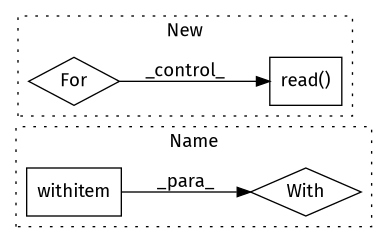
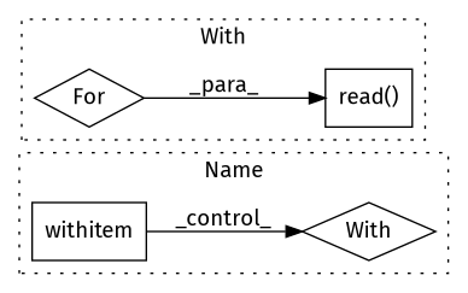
  digraph {
    fontname="Fira Sans"
    rankdir=LR
    node [fontname="Fira Sans" shape=diamond]
    edge [fontname="Fira Sans"]
    n1 [a=39 l="0,49" label=With s="3975,3979"]
    n2 [a=49 l=4 label=withitem s=3975 shape=box]
    n3 [a=75 l=11 label="read()" s=5068 shape=box]
    n4 [a=107 l="4,14" label=For s="4779,4804"]
    subgraph cluster_1 {
      label=Name
      style=dotted
      n1
      n2
    }
    subgraph cluster_2 {
-     label=New
+     label=With
      style=dotted
      n3
      n4
    }
-   n2 -> n1 [label=_para_]
-   n4 -> n3 [label=_control_]
+   n2 -> n1 [label=_control_]
+   n4 -> n3 [label=_para_]
  }
